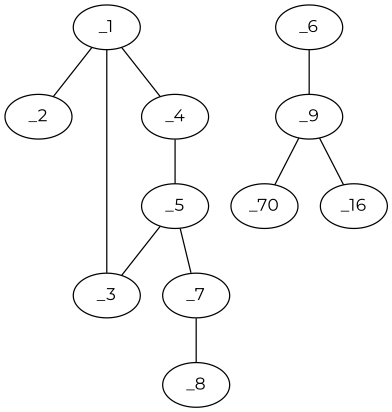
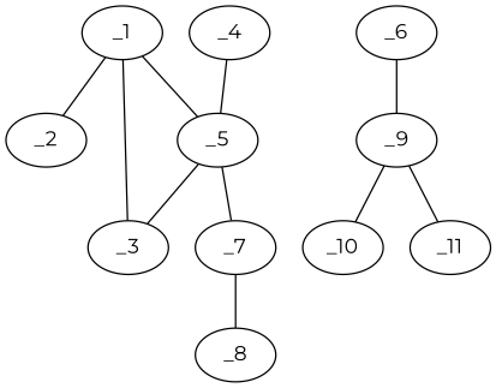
  graph {
    fontname=Montserrat
    node [charge=0 chem=1 fontname=Montserrat symbol="C  " x=6.3301 y=1]
    edge [fontname=Montserrat valence=1]
    _1 [y=0.5]
    _2 [x=7.1962]
    _3 [y=-0.5]
    _4 [chem=4 symbol="N  " x=5.4641]
    _5 [x=4.5981 y=0.5]
    _7 [chem=2 symbol="O  " x=4.5981 y=-0.5]
    _6 [chem=4 symbol="N  " x=3.7321]
    _9 [x=2.866 y=0.5]
    _8 [x=3.7321 y=-1]
-   _10 [x=2 label=_70]
-   _11 [x=2.866 y=-0.5 label=_16]
+   _10 [x=2]
+   _11 [x=2.866 y=-0.5]
    _1 -- _2
    _1 -- _3
-   _1 -- _4
+   _1 -- _5
    _4 -- _5 [valence=2]
    _5 -- _3
    _5 -- _7
    _7 -- _8
    _6 -- _9
    _9 -- _10
    _9 -- _11
  }
